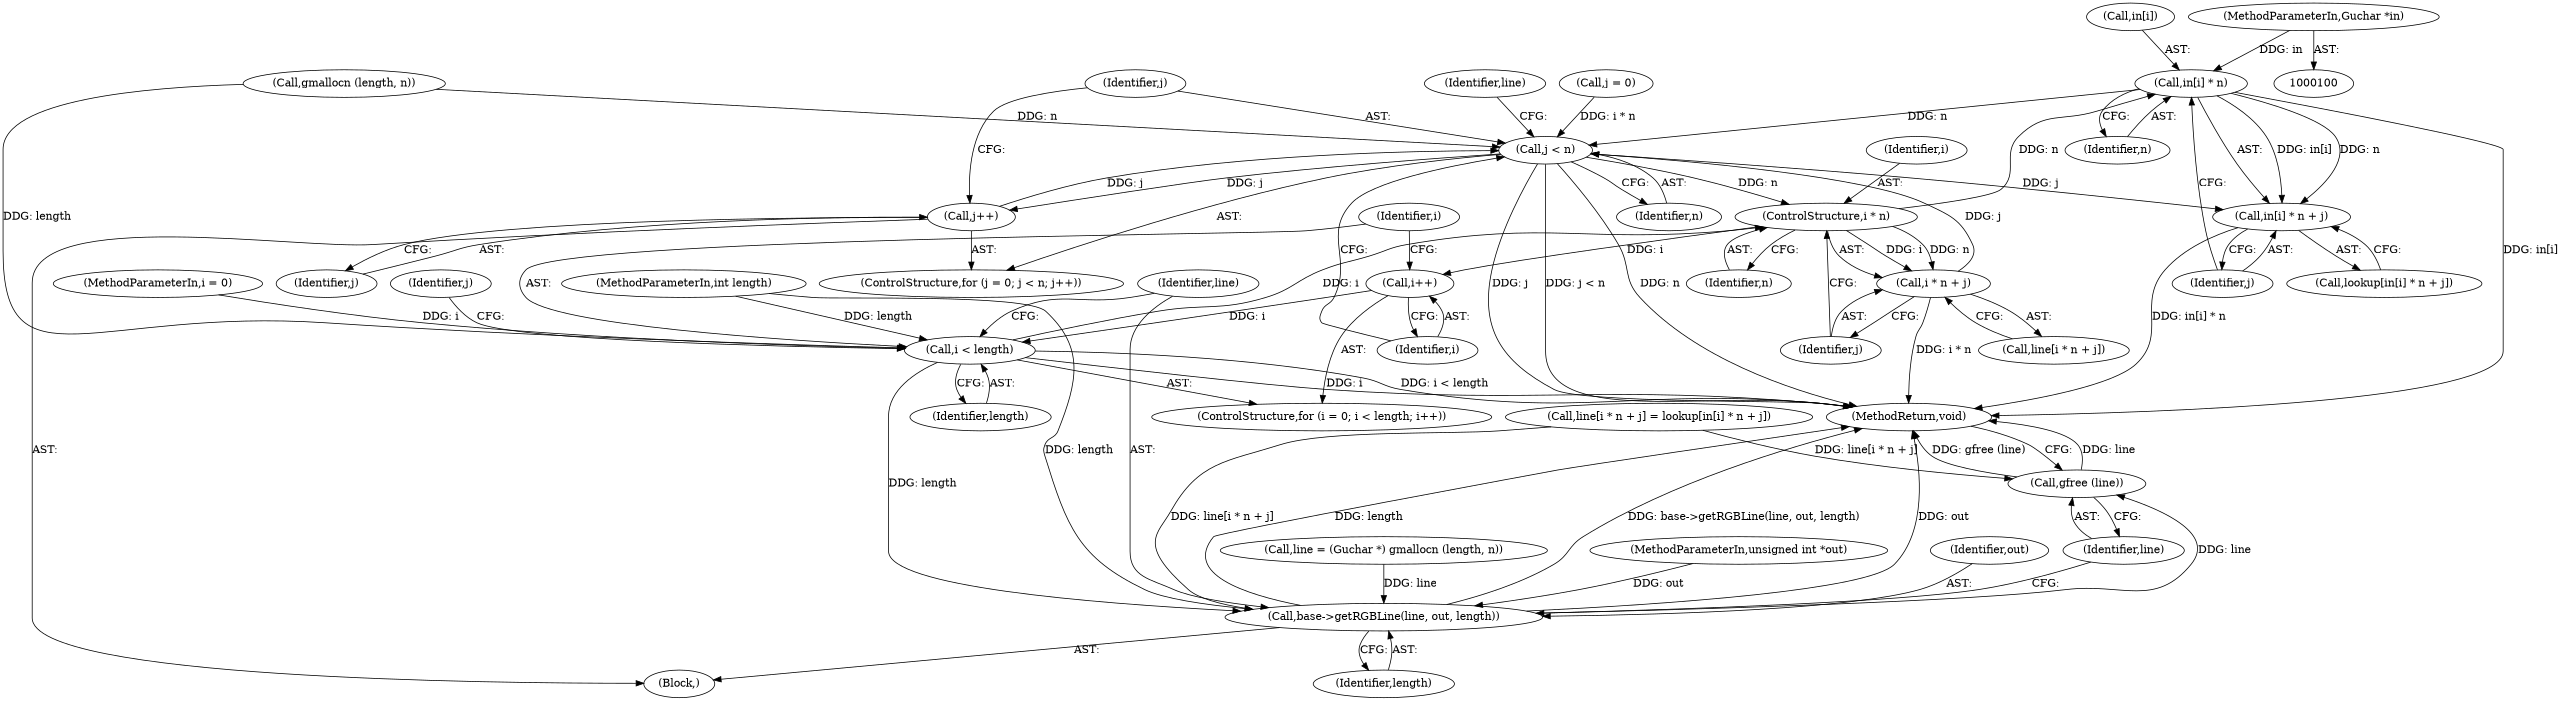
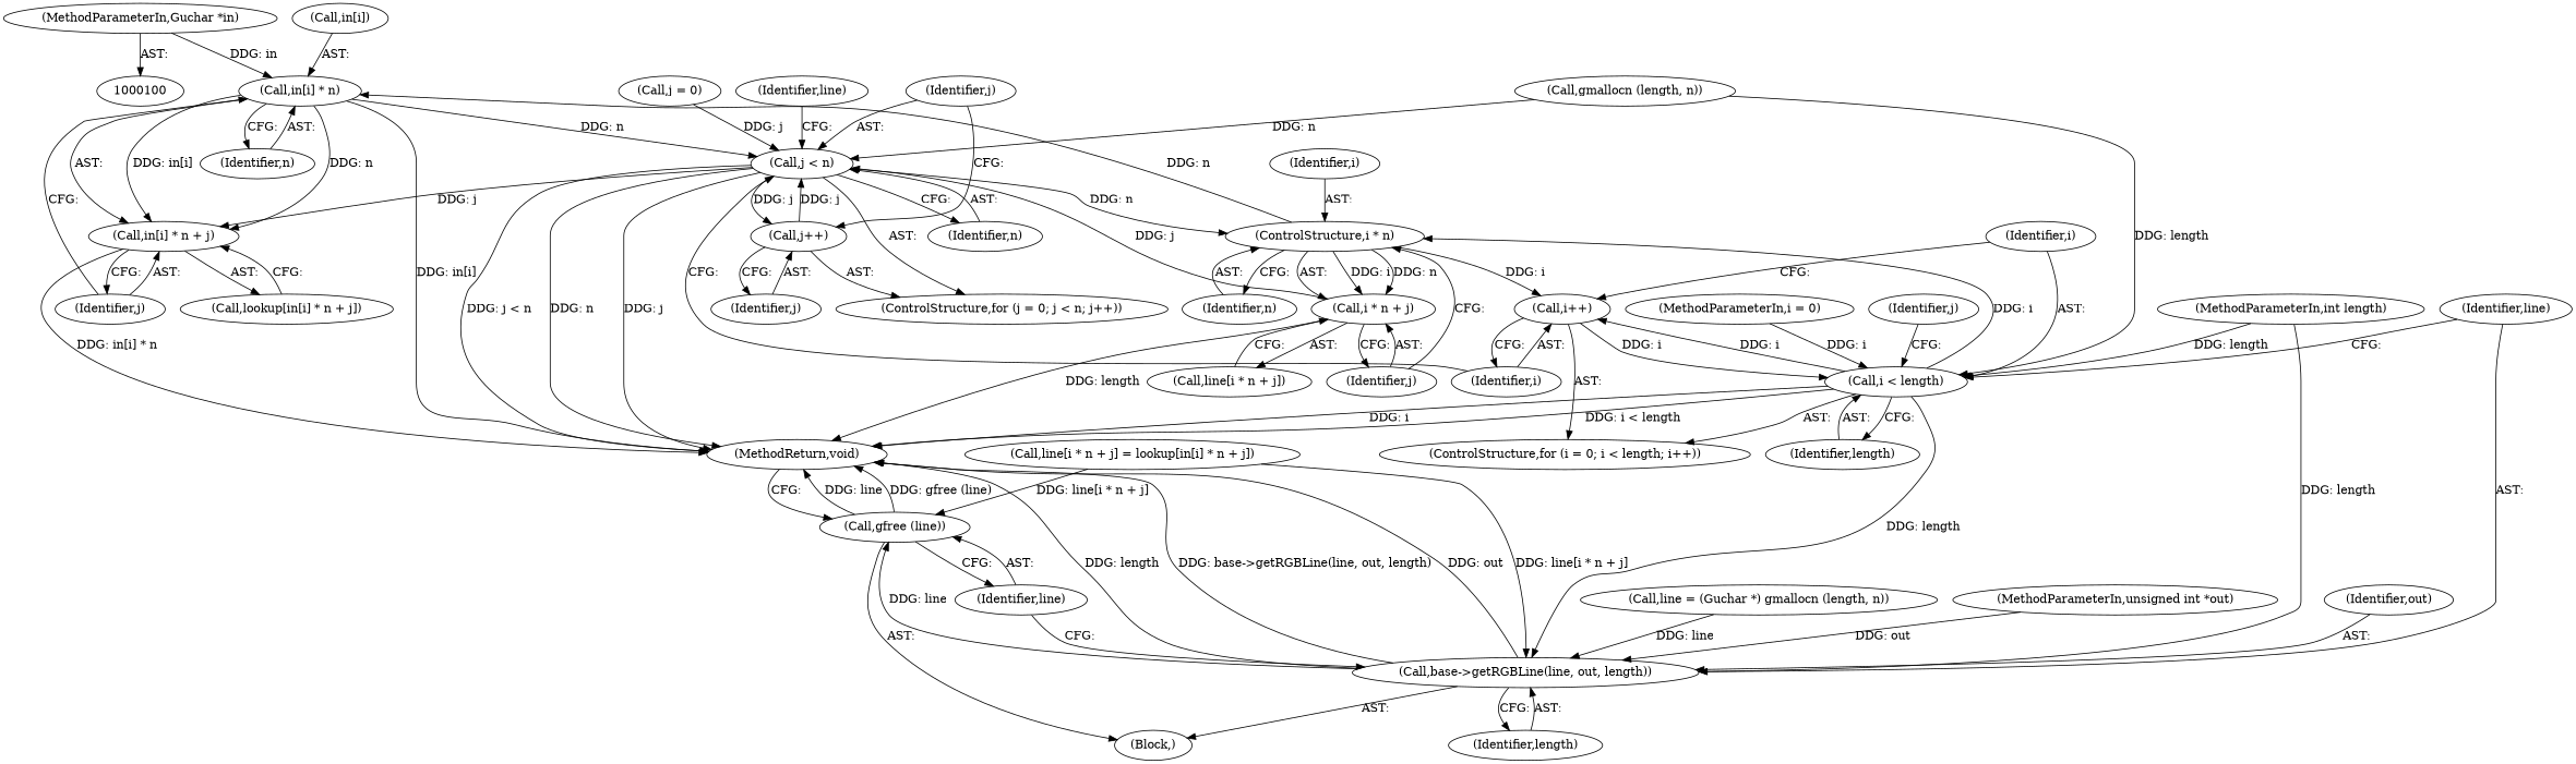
  digraph {
    n1 [label="(MethodParameterIn,Guchar *in)"]
    n2 [label="(Call,in[i] * n)"]
    1000100
    n4 [label="(MethodReturn,void)"]
    n5 [label="(Call,j < n)"]
    n6 [label="(Call,in[i] * n + j)"]
    n7 [label="(Identifier,n)"]
    n8 [label="(Call,gfree (line))"]
    n9 [label="(Call,j++)"]
    n10 [label="(ControlStructure,i * n)"]
    n11 [label="(ControlStructure,for (j = 0; j < n; j++))"]
    n12 [label="(Identifier,n)"]
    n13 [label="(Call,lookup[in[i] * n + j])"]
    n14 [label="(Identifier,j)"]
    n15 [label="(Identifier,j)"]
    n16 [label="(Call,i * n + j)"]
    n17 [label="(Call,i++)"]
    n18 [label="(Identifier,n)"]
    n19 [label="(Call,line[i * n + j])"]
    n20 [label="(Identifier,j)"]
    n21 [label="(Call,i < length)"]
    n22 [label="(ControlStructure,for (i = 0; i < length; i++))"]
    n23 [label="(Identifier,i)"]
    n24 [label="(Call,base->getRGBLine(line, out, length))"]
    n25 [label="(Identifier,length)"]
    n26 [label="(Block,)"]
    n27 [label="(Identifier,length)"]
    n28 [label="(Identifier,line)"]
    n29 [label="(Identifier,i)"]
    n30 [label="(Call,line = (Guchar *) gmallocn (length, n))"]
    n31 [label="(Call,in[i])"]
    n32 [label="(Identifier,line)"]
    n33 [label="(Identifier,line)"]
    n34 [label="(MethodParameterIn,i = 0)"]
    n35 [label="(MethodParameterIn,unsigned int *out)"]
    n36 [label="(Call,gmallocn (length, n))"]
    n37 [label="(Call,line[i * n + j] = lookup[in[i] * n + j])"]
    n38 [label="(Identifier,out)"]
    n39 [label="(Identifier,j)"]
    n40 [label="(MethodParameterIn,int length)"]
    n41 [label="(Call,j = 0)"]
    n42 [label="(Identifier,i)"]
    n43 [label="(Identifier,j)"]
    n1 -> n2 [label="DDG: in"]
    n1 -> 1000100 [label="AST: "]
    n2 -> n4 [label="DDG: in[i]"]
    n2 -> n5 [label="DDG: n"]
    n2 -> n6 [label="AST: "]
    n2 -> n6 [label="DDG: in[i]"]
    n2 -> n6 [label="DDG: n"]
    n2 -> n7 [label="CFG: "]
    n4 -> n8 [label="CFG: "]
    n5 -> n4 [label="DDG: j < n"]
    n5 -> n4 [label="DDG: n"]
    n5 -> n4 [label="DDG: j"]
    n5 -> n6 [label="DDG: j"]
    n5 -> n9 [label="DDG: j"]
    n5 -> n10 [label="DDG: n"]
    n5 -> n11 [label="AST: "]
    n5 -> n12 [label="CFG: "]
    n6 -> n4 [label="DDG: in[i] * n"]
    n6 -> n13 [label="AST: "]
    n6 -> n14 [label="CFG: "]
    n7 -> n2 [label="AST: "]
    n8 -> n4 [label="DDG: line"]
    n8 -> n4 [label="DDG: gfree (line)"]
-   n9 -> n26 [label="AST: "]
+   n8 -> n26 [label="AST: "]
    n8 -> n28 [label="CFG: "]
    n9 -> n5 [label="DDG: j"]
    n9 -> n11 [label="AST: "]
    n9 -> n15 [label="CFG: "]
    n10 -> n2 [label="DDG: n"]
    n10 -> n16 [label="AST: "]
    n10 -> n16 [label="DDG: i"]
    n10 -> n16 [label="DDG: n"]
    n10 -> n17 [label="DDG: i"]
    n10 -> n18 [label="CFG: "]
    n12 -> n5 [label="AST: "]
    n13 -> n6 [label="CFG: "]
    n14 -> n2 [label="CFG: "]
    n14 -> n6 [label="AST: "]
    n15 -> n9 [label="AST: "]
-   n16 -> n4 [label="DDG: i * n"]
+   n16 -> n4 [label="DDG: length"]
    n16 -> n5 [label="DDG: j"]
    n16 -> n19 [label="AST: "]
    n16 -> n20 [label="CFG: "]
    n17 -> n21 [label="DDG: i"]
    n17 -> n22 [label="AST: "]
    n17 -> n23 [label="CFG: "]
    n18 -> n10 [label="AST: "]
    n19 -> n16 [label="CFG: "]
    n20 -> n10 [label="CFG: "]
    n20 -> n16 [label="AST: "]
    n21 -> n4 [label="DDG: i"]
    n21 -> n4 [label="DDG: i < length"]
    n21 -> n10 [label="DDG: i"]
+   n21 -> n17 [label="DDG: i"]
    n21 -> n22 [label="AST: "]
    n21 -> n24 [label="DDG: length"]
    n21 -> n25 [label="CFG: "]
    n23 -> n5 [label="CFG: "]
    n23 -> n17 [label="AST: "]
    n24 -> n4 [label="DDG: length"]
    n24 -> n4 [label="DDG: base->getRGBLine(line, out, length)"]
    n24 -> n4 [label="DDG: out"]
    n24 -> n8 [label="DDG: line"]
    n24 -> n26 [label="AST: "]
    n24 -> n27 [label="CFG: "]
    n25 -> n21 [label="AST: "]
    n27 -> n24 [label="AST: "]
    n28 -> n8 [label="AST: "]
    n28 -> n24 [label="CFG: "]
    n29 -> n10 [label="AST: "]
    n30 -> n24 [label="DDG: line"]
    n31 -> n2 [label="AST: "]
    n32 -> n21 [label="CFG: "]
    n32 -> n24 [label="AST: "]
    n33 -> n5 [label="CFG: "]
    n34 -> n21 [label="DDG: i"]
    n35 -> n24 [label="DDG: out"]
    n36 -> n5 [label="DDG: n"]
    n36 -> n21 [label="DDG: length"]
    n37 -> n8 [label="DDG: line[i * n + j]"]
    n37 -> n24 [label="DDG: line[i * n + j]"]
    n38 -> n24 [label="AST: "]
    n39 -> n5 [label="AST: "]
    n39 -> n9 [label="CFG: "]
    n40 -> n21 [label="DDG: length"]
    n40 -> n24 [label="DDG: length"]
-   n41 -> n5 [label="DDG: i * n"]
+   n41 -> n5 [label="DDG: j"]
    n42 -> n17 [label="CFG: "]
    n42 -> n21 [label="AST: "]
    n43 -> n21 [label="CFG: "]
  }
